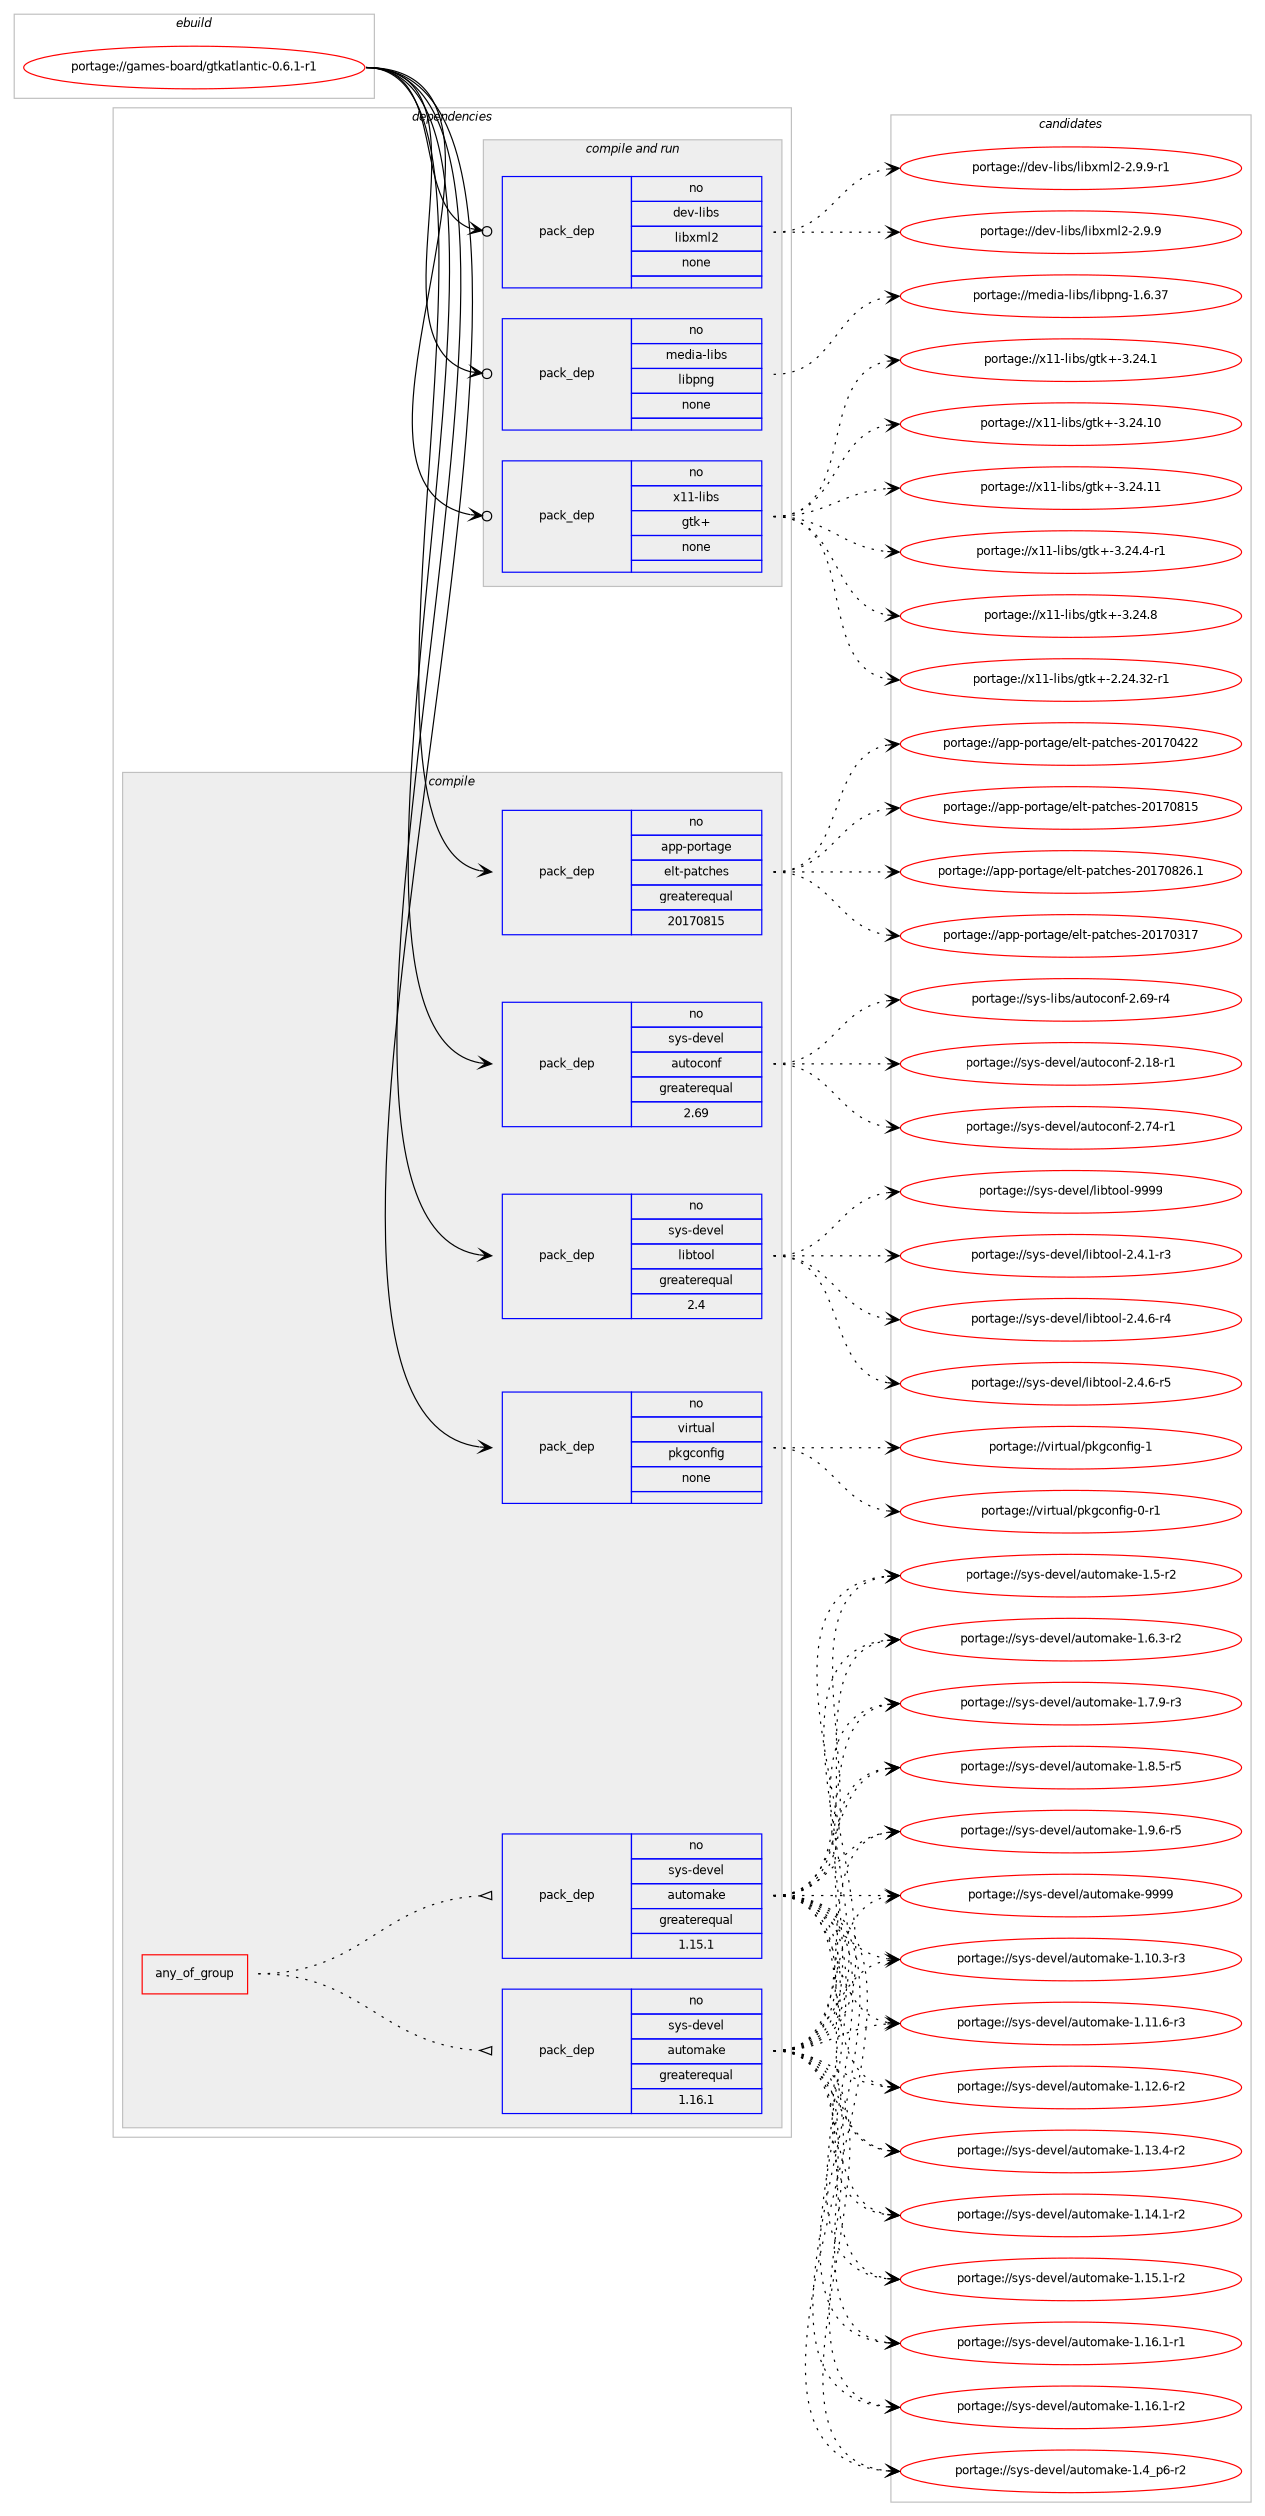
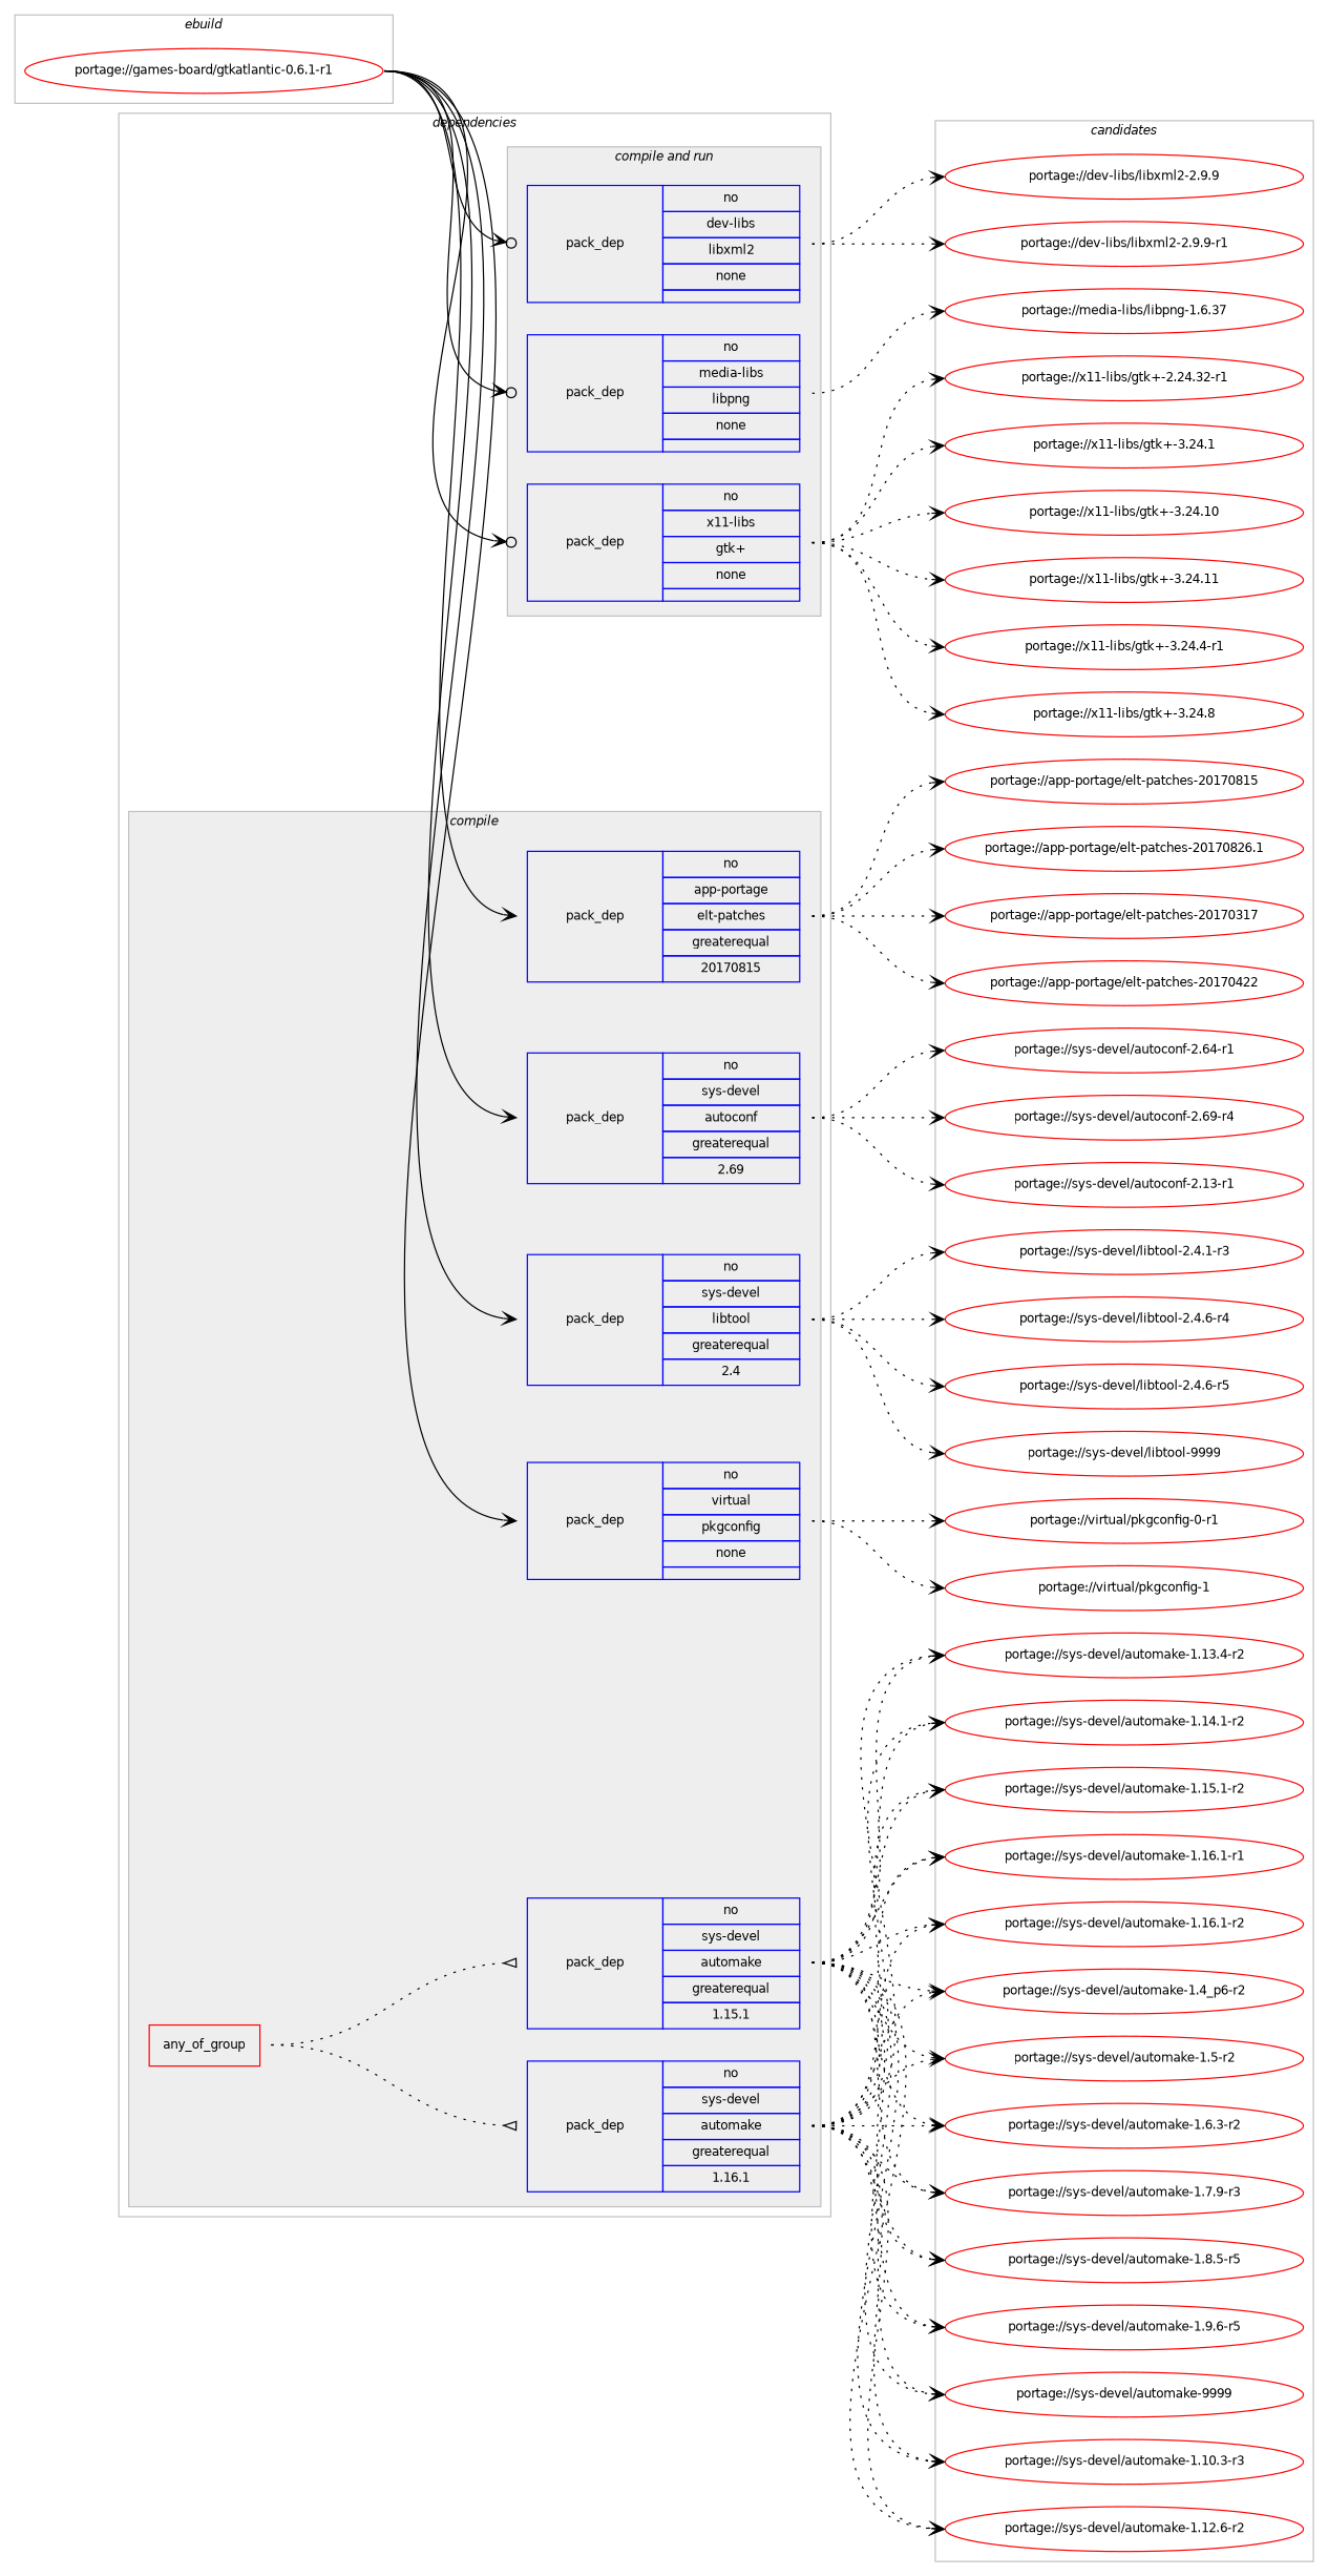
  digraph {
    compound=true
    concentrate=true
    fontname=Helvetica
    fontsize=10
    newrank=true
    rankdir=LR
    ranksep=1.5
    node [color=red fontname=Helvetica fontsize=10]
    edge [arrowhead=vee headport=w style=dotted tailport=e weight=100]
    n1 [label="portage://games-board/gtkatlantic-0.6.1-r1" width=4]
    n2 [color=blue label=<<TABLE BORDER="0" CELLBORDER="1" CELLSPACING="0" CELLPADDING="4" WIDTH="220"><TR><TD ROWSPAN="6" CELLPADDING="30">pack_dep</TD></TR><TR><TD WIDTH="110">no</TD></TR><TR><TD>sys-devel</TD></TR><TR><TD>automake</TD></TR><TR><TD>greaterequal</TD></TR><TR><TD>1.16.1</TD></TR></TABLE>> shape=none]
    n3 [color=blue label=<<TABLE BORDER="0" CELLBORDER="1" CELLSPACING="0" CELLPADDING="4" WIDTH="220"><TR><TD ROWSPAN="6" CELLPADDING="30">pack_dep</TD></TR><TR><TD WIDTH="110">no</TD></TR><TR><TD>sys-devel</TD></TR><TR><TD>automake</TD></TR><TR><TD>greaterequal</TD></TR><TR><TD>1.15.1</TD></TR></TABLE>> shape=none]
    n4 [label=<<TABLE BORDER="0" CELLBORDER="1" CELLSPACING="0" CELLPADDING="4"><TR><TD CELLPADDING="10">any_of_group</TD></TR></TABLE>> shape=none]
    n5 [color=blue label=<<TABLE BORDER="0" CELLBORDER="1" CELLSPACING="0" CELLPADDING="4" WIDTH="220"><TR><TD ROWSPAN="6" CELLPADDING="30">pack_dep</TD></TR><TR><TD WIDTH="110">no</TD></TR><TR><TD>app-portage</TD></TR><TR><TD>elt-patches</TD></TR><TR><TD>greaterequal</TD></TR><TR><TD>20170815</TD></TR></TABLE>> shape=none]
    n6 [color=blue label=<<TABLE BORDER="0" CELLBORDER="1" CELLSPACING="0" CELLPADDING="4" WIDTH="220"><TR><TD ROWSPAN="6" CELLPADDING="30">pack_dep</TD></TR><TR><TD WIDTH="110">no</TD></TR><TR><TD>sys-devel</TD></TR><TR><TD>autoconf</TD></TR><TR><TD>greaterequal</TD></TR><TR><TD>2.69</TD></TR></TABLE>> shape=none]
    n7 [color=blue label=<<TABLE BORDER="0" CELLBORDER="1" CELLSPACING="0" CELLPADDING="4" WIDTH="220"><TR><TD ROWSPAN="6" CELLPADDING="30">pack_dep</TD></TR><TR><TD WIDTH="110">no</TD></TR><TR><TD>sys-devel</TD></TR><TR><TD>libtool</TD></TR><TR><TD>greaterequal</TD></TR><TR><TD>2.4</TD></TR></TABLE>> shape=none]
    n8 [color=blue label=<<TABLE BORDER="0" CELLBORDER="1" CELLSPACING="0" CELLPADDING="4" WIDTH="220"><TR><TD ROWSPAN="6" CELLPADDING="30">pack_dep</TD></TR><TR><TD WIDTH="110">no</TD></TR><TR><TD>virtual</TD></TR><TR><TD>pkgconfig</TD></TR><TR><TD>none</TD></TR><TR><TD></TD></TR></TABLE>> shape=none]
    n9 [color=blue label=<<TABLE BORDER="0" CELLBORDER="1" CELLSPACING="0" CELLPADDING="4" WIDTH="220"><TR><TD ROWSPAN="6" CELLPADDING="30">pack_dep</TD></TR><TR><TD WIDTH="110">no</TD></TR><TR><TD>dev-libs</TD></TR><TR><TD>libxml2</TD></TR><TR><TD>none</TD></TR><TR><TD></TD></TR></TABLE>> shape=none]
    n10 [color=blue label=<<TABLE BORDER="0" CELLBORDER="1" CELLSPACING="0" CELLPADDING="4" WIDTH="220"><TR><TD ROWSPAN="6" CELLPADDING="30">pack_dep</TD></TR><TR><TD WIDTH="110">no</TD></TR><TR><TD>media-libs</TD></TR><TR><TD>libpng</TD></TR><TR><TD>none</TD></TR><TR><TD></TD></TR></TABLE>> shape=none]
    n11 [color=blue label=<<TABLE BORDER="0" CELLBORDER="1" CELLSPACING="0" CELLPADDING="4" WIDTH="220"><TR><TD ROWSPAN="6" CELLPADDING="30">pack_dep</TD></TR><TR><TD WIDTH="110">no</TD></TR><TR><TD>x11-libs</TD></TR><TR><TD>gtk+</TD></TR><TR><TD>none</TD></TR><TR><TD></TD></TR></TABLE>> shape=none]
    n12 [label="portage://sys-devel/automake-1.10.3-r3" width=4]
-   n13 [label="portage://sys-devel/automake-1.11.6-r3" width=4]
    n14 [label="portage://sys-devel/automake-1.12.6-r2" width=4]
    n15 [label="portage://sys-devel/automake-1.13.4-r2" width=4]
    n16 [label="portage://sys-devel/automake-1.14.1-r2" width=4]
    n17 [label="portage://sys-devel/automake-1.15.1-r2" width=4]
    n18 [label="portage://sys-devel/automake-1.16.1-r1" width=4]
    n19 [label="portage://sys-devel/automake-1.16.1-r2" width=4]
    n20 [label="portage://sys-devel/automake-1.4_p6-r2" width=4]
    n21 [label="portage://sys-devel/automake-1.5-r2" width=4]
    n22 [label="portage://sys-devel/automake-1.6.3-r2" width=4]
    n23 [label="portage://sys-devel/automake-1.7.9-r3" width=4]
    n24 [label="portage://sys-devel/automake-1.8.5-r5" width=4]
    n25 [label="portage://sys-devel/automake-1.9.6-r5" width=4]
    n26 [label="portage://sys-devel/automake-9999" width=4]
    n27 [label="portage://app-portage/elt-patches-20170317" width=4]
    n28 [label="portage://app-portage/elt-patches-20170422" width=4]
    n29 [label="portage://app-portage/elt-patches-20170815" width=4]
    n30 [label="portage://app-portage/elt-patches-20170826.1" width=4]
-   n31 [label="portage://sys-devel/autoconf-2.18-r1" width=4]
-   n32 [label="portage://sys-devel/autoconf-2.74-r1" width=4]
-   n33 [label="portage://sys-libs/autoconf-2.69-r4" width=4]
+   n31 [label="portage://sys-devel/autoconf-2.13-r1" width=4]
+   n32 [label="portage://sys-devel/autoconf-2.64-r1" width=4]
+   n33 [label="portage://sys-devel/autoconf-2.69-r4" width=4]
    n34 [label="portage://sys-devel/libtool-2.4.1-r3" width=4]
    n35 [label="portage://sys-devel/libtool-2.4.6-r4" width=4]
    n36 [label="portage://sys-devel/libtool-2.4.6-r5" width=4]
    n37 [label="portage://sys-devel/libtool-9999" width=4]
    n38 [label="portage://virtual/pkgconfig-0-r1" width=4]
    n39 [label="portage://virtual/pkgconfig-1" width=4]
    n40 [label="portage://dev-libs/libxml2-2.9.9" width=4]
    n41 [label="portage://dev-libs/libxml2-2.9.9-r1" width=4]
    n42 [label="portage://media-libs/libpng-1.6.37" width=4]
    n43 [label="portage://x11-libs/gtk+-2.24.32-r1" width=4]
    n44 [label="portage://x11-libs/gtk+-3.24.1" width=4]
    n45 [label="portage://x11-libs/gtk+-3.24.10" width=4]
    n46 [label="portage://x11-libs/gtk+-3.24.11" width=4]
    n47 [label="portage://x11-libs/gtk+-3.24.4-r1" width=4]
    n48 [label="portage://x11-libs/gtk+-3.24.8" width=4]
    subgraph cluster_1 {
      color=gray
      label=<<i>ebuild</i>>
      rank=same
      n1
    }
    subgraph cluster_2 {
      color=gray
      label=<<i>dependencies</i>>
      subgraph cluster_3 {
        color=gray
        fillcolor="#eeeeee"
        label=<<i>compile</i>>
        style=filled
        subgraph sub_4 {
          color=gray
          fillcolor="#eeeeee"
          label=<<i>compile</i>>
          style=filled
          n4
          subgraph sub_5 {
            color=gray
            fillcolor="#eeeeee"
            label=<<i>compile</i>>
            style=filled
            n2
          }
          subgraph sub_6 {
            color=gray
            fillcolor="#eeeeee"
            label=<<i>compile</i>>
            style=filled
            n3
          }
        }
        subgraph sub_7 {
          color=gray
          fillcolor="#eeeeee"
          label=<<i>compile</i>>
          style=filled
          n5
        }
        subgraph sub_8 {
          color=gray
          fillcolor="#eeeeee"
          label=<<i>compile</i>>
          style=filled
          n6
        }
        subgraph sub_9 {
          color=gray
          fillcolor="#eeeeee"
          label=<<i>compile</i>>
          style=filled
          n7
        }
        subgraph sub_10 {
          color=gray
          fillcolor="#eeeeee"
          label=<<i>compile</i>>
          style=filled
          n8
        }
      }
      subgraph cluster_11 {
        color=gray
        fillcolor="#eeeeee"
        label=<<i>compile and run</i>>
        style=filled
        subgraph sub_12 {
          color=gray
          fillcolor="#eeeeee"
          label=<<i>compile and run</i>>
          style=filled
          n9
        }
        subgraph sub_13 {
          color=gray
          fillcolor="#eeeeee"
          label=<<i>compile and run</i>>
          style=filled
          n10
        }
        subgraph sub_14 {
          color=gray
          fillcolor="#eeeeee"
          label=<<i>compile and run</i>>
          style=filled
          n11
        }
      }
      subgraph cluster_15 {
        color=gray
        fillcolor="#eeeeee"
        label=<<i>run</i>>
        style=filled
      }
    }
    subgraph cluster_16 {
      color=gray
      label=<<i>candidates</i>>
      rank=same
      subgraph sub_17 {
        color=black
        label=<<i>candidates</i>>
        nodesep=1
        rank=same
        n12
-       n13
        n14
        n15
        n16
        n17
        n18
        n19
        n20
        n21
        n22
        n23
        n24
        n25
        n26
      }
      subgraph sub_18 {
        color=black
        label=<<i>candidates</i>>
        nodesep=1
        rank=same
        n12
-       n13
        n14
        n15
        n16
        n17
        n18
        n19
        n20
        n21
        n22
        n23
        n24
        n25
        n26
      }
      subgraph sub_19 {
        color=black
        label=<<i>candidates</i>>
        nodesep=1
        rank=same
        n27
        n28
        n29
        n30
      }
      subgraph sub_20 {
        color=black
        label=<<i>candidates</i>>
        nodesep=1
        rank=same
        n31
        n32
        n33
      }
      subgraph sub_21 {
        color=black
        label=<<i>candidates</i>>
        nodesep=1
        rank=same
        n34
        n35
        n36
        n37
      }
      subgraph sub_22 {
        color=black
        label=<<i>candidates</i>>
        nodesep=1
        rank=same
        n38
        n39
      }
      subgraph sub_23 {
        color=black
        label=<<i>candidates</i>>
        nodesep=1
        rank=same
        n40
        n41
      }
      subgraph sub_24 {
        color=black
        label=<<i>candidates</i>>
        nodesep=1
        rank=same
        n42
      }
      subgraph sub_25 {
        color=black
        label=<<i>candidates</i>>
        nodesep=1
        rank=same
        n43
        n44
        n45
        n46
        n47
        n48
      }
    }
    n1 -> n5 [style=solid weight=20]
    n1 -> n6 [style=solid weight=20]
    n1 -> n7 [style=solid weight=20]
    n1 -> n8 [style=solid weight=20]
    n1 -> n9 [arrowhead=odotvee style=solid weight=20]
    n1 -> n10 [arrowhead=odotvee style=solid weight=20]
    n1 -> n11 [arrowhead=odotvee style=solid weight=20]
    n2 -> n12
-   n2 -> n13
    n2 -> n14
    n2 -> n15
    n2 -> n16
    n2 -> n17
    n2 -> n18
    n2 -> n19
    n2 -> n20
    n2 -> n21
    n2 -> n22
    n2 -> n23
    n2 -> n24
    n2 -> n25
    n2 -> n26
    n3 -> n12
-   n3 -> n13
    n3 -> n14
    n3 -> n15
    n3 -> n16
    n3 -> n17
    n3 -> n18
    n3 -> n19
    n3 -> n20
    n3 -> n21
    n3 -> n22
    n3 -> n23
    n3 -> n24
    n3 -> n25
    n3 -> n26
    n4 -> n2 [arrowhead=oinv weight=20]
    n4 -> n3 [arrowhead=oinv weight=20]
    n5 -> n27
    n5 -> n28
    n5 -> n29
    n5 -> n30
    n6 -> n31
    n6 -> n32
    n6 -> n33
    n7 -> n34
    n7 -> n35
    n7 -> n36
    n7 -> n37
    n8 -> n38
    n8 -> n39
    n9 -> n40
    n9 -> n41
    n10 -> n42
    n11 -> n43
    n11 -> n44
    n11 -> n45
    n11 -> n46
    n11 -> n47
    n11 -> n48
  }
